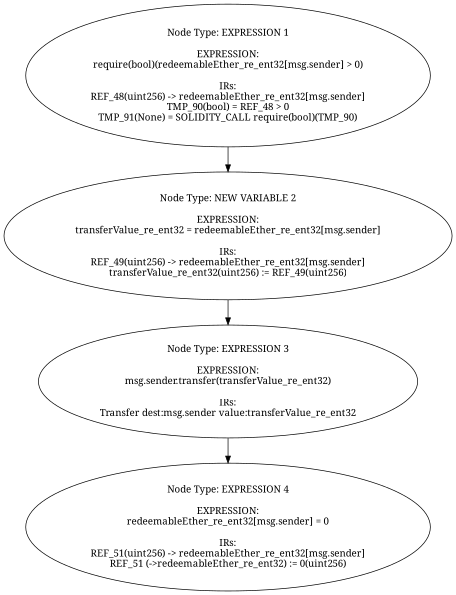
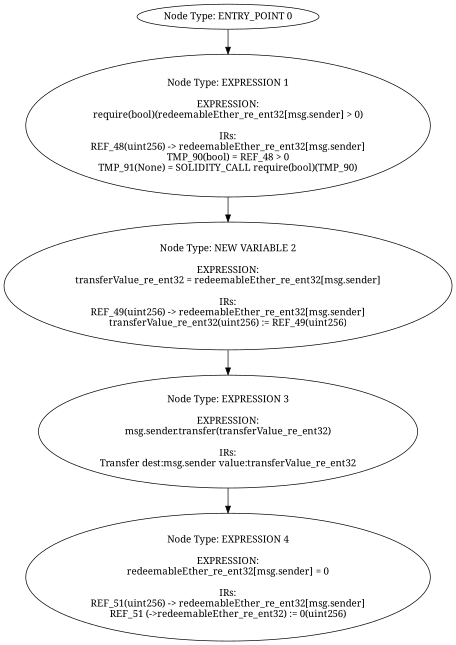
  digraph {
    fontname="Noto Serif"
    node [fontname="Noto Serif"]
    edge [fontname="Noto Serif"]
+   n1 [label="Node Type: ENTRY_POINT 0\n"]
    n2 [label="Node Type: EXPRESSION 1\n\nEXPRESSION:\nrequire(bool)(redeemableEther_re_ent32[msg.sender] > 0)\n\nIRs:\nREF_48(uint256) -> redeemableEther_re_ent32[msg.sender]\nTMP_90(bool) = REF_48 > 0\nTMP_91(None) = SOLIDITY_CALL require(bool)(TMP_90)"]
    n3 [label="Node Type: NEW VARIABLE 2\n\nEXPRESSION:\ntransferValue_re_ent32 = redeemableEther_re_ent32[msg.sender]\n\nIRs:\nREF_49(uint256) -> redeemableEther_re_ent32[msg.sender]\ntransferValue_re_ent32(uint256) := REF_49(uint256)"]
    n4 [label="Node Type: EXPRESSION 3\n\nEXPRESSION:\nmsg.sender.transfer(transferValue_re_ent32)\n\nIRs:\nTransfer dest:msg.sender value:transferValue_re_ent32"]
    n5 [label="Node Type: EXPRESSION 4\n\nEXPRESSION:\nredeemableEther_re_ent32[msg.sender] = 0\n\nIRs:\nREF_51(uint256) -> redeemableEther_re_ent32[msg.sender]\nREF_51 (->redeemableEther_re_ent32) := 0(uint256)"]
+   n1 -> n2
    n2 -> n3
    n3 -> n4
    n4 -> n5
  }
